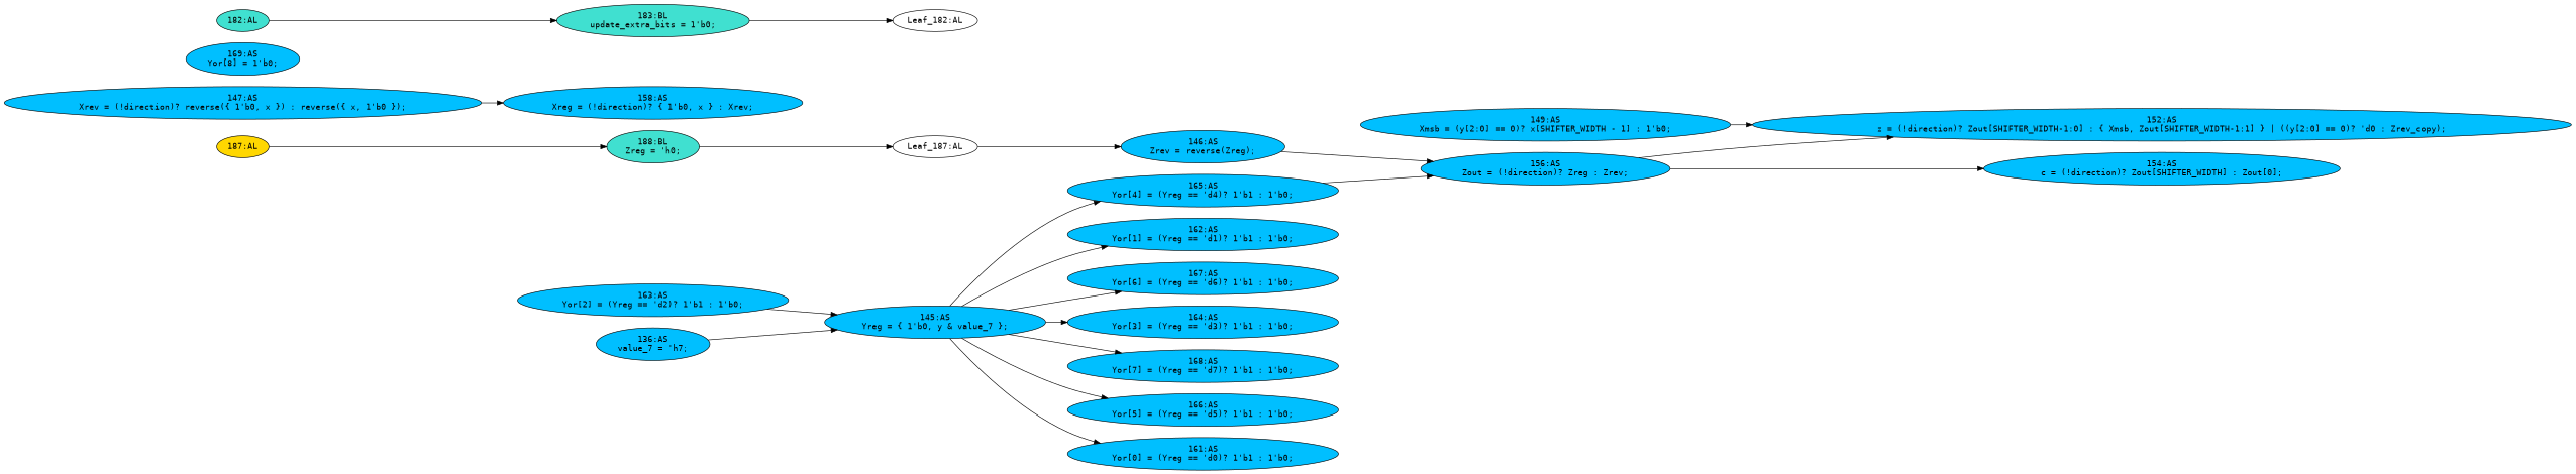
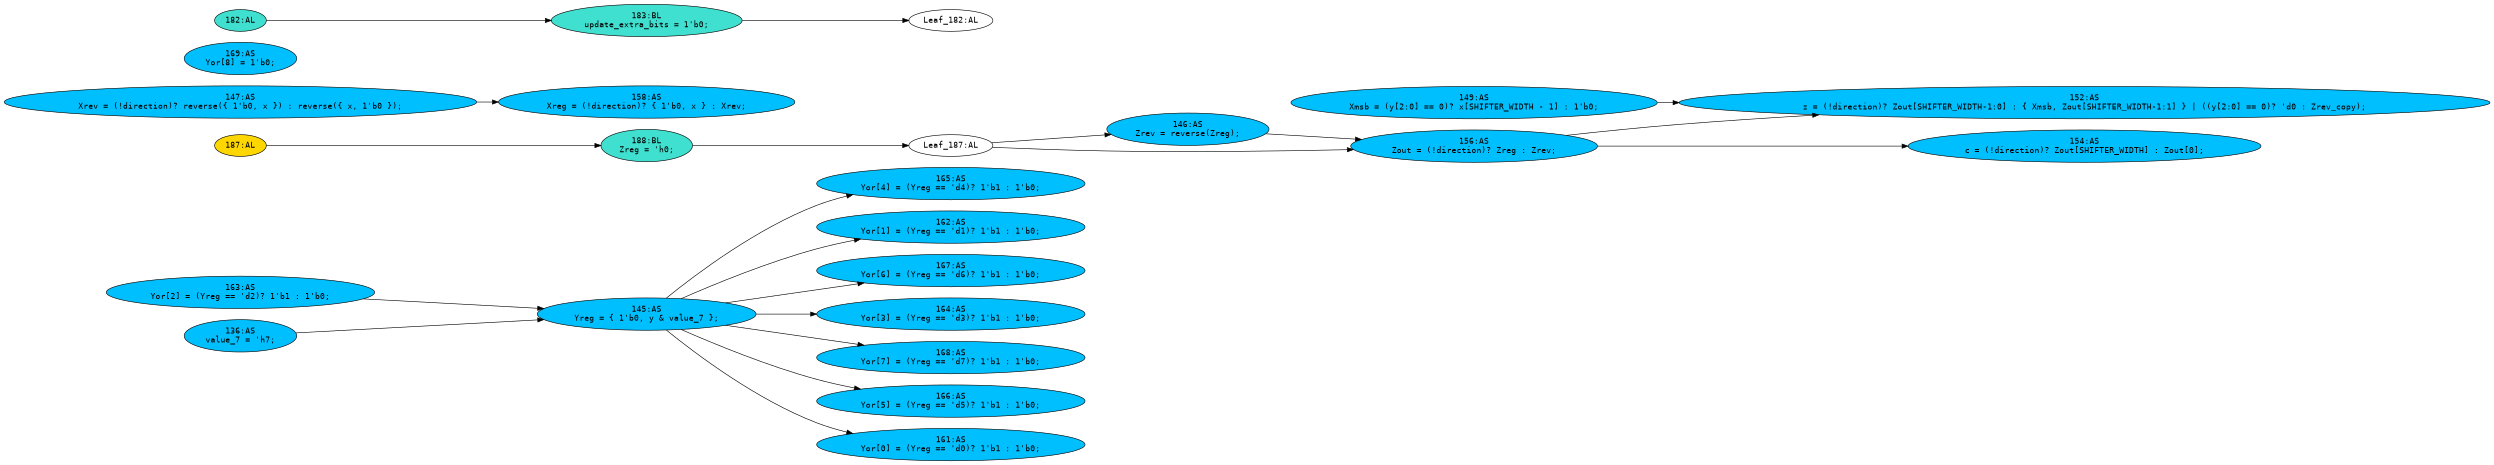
  strict digraph {
    fontname="DejaVu Sans Mono"
    rankdir=LR
    node [def_var="['Yor']" fillcolor=deepskyblue fontname="DejaVu Sans Mono" statements="[]" style=filled typ=Assign use_var="['Yreg']"]
    edge [fontname="DejaVu Sans Mono"]
    n1 [ast="<pyverilog.vparser.ast.Assign object at 0x7f02eaa46c10>" label="165:AS\nYor[4] = (Yreg == 'd4)? 1'b1 : 1'b0;"]
    n2 [ast="<pyverilog.vparser.ast.Assign object at 0x7f02eaa26b90>" def_var="['Xmsb']" label="149:AS\nXmsb = (y[2:0] == 0)? x[SHIFTER_WIDTH - 1] : 1'b0;" use_var="['y', 'x']"]
    n3 [ast="<pyverilog.vparser.ast.Assign object at 0x7f02eaa26ed0>" def_var="['z']" label="152:AS\nz = (!direction)? Zout[SHIFTER_WIDTH-1:0] : { Xmsb, Zout[SHIFTER_WIDTH-1:1] } | ((y[2:0] == 0)? 'd0 : Zrev_copy);" use_var="['direction', 'Zout', 'Xmsb', 'Zout', 'y', 'Zrev_copy']"]
    n4 [ast="<pyverilog.vparser.ast.Assign object at 0x7f02eaa46310>" label="162:AS\nYor[1] = (Yreg == 'd1)? 1'b1 : 1'b0;"]
    n5 [ast="<pyverilog.vparser.ast.Assign object at 0x7f02eaa26590>" def_var="['Xrev']" label="147:AS\nXrev = (!direction)? reverse({ 1'b0, x }) : reverse({ x, 1'b0 });" use_var="['direction', 'reverse', 'x', 'reverse', 'x']"]
    n6 [ast="<pyverilog.vparser.ast.Assign object at 0x7f02eaa47cd0>" def_var="['Xreg']" label="158:AS\nXreg = (!direction)? { 1'b0, x } : Xrev;" use_var="['direction', 'x', 'Xrev']"]
    n7 [def_var="['Zreg']" label="Leaf_187:AL" fillcolor="" statements="" style="" typ="" use_var=""]
    n8 [ast="<pyverilog.vparser.ast.Assign object at 0x7f02eaa26290>" def_var="['Zrev']" label="146:AS\nZrev = reverse(Zreg);" use_var="['reverse', 'Zreg']"]
    n9 [ast="<pyverilog.vparser.ast.Assign object at 0x7f02eaa47a10>" def_var="['Zout']" label="156:AS\nZout = (!direction)? Zreg : Zrev;" use_var="['direction', 'Zreg', 'Zrev']"]
    n10 [ast="<pyverilog.vparser.ast.Assign object at 0x7f02eaa475d0>" def_var="['c']" label="154:AS\nc = (!direction)? Zout[SHIFTER_WIDTH] : Zout[0];" use_var="['direction', 'Zout', 'Zout']"]
    n11 [ast="<pyverilog.vparser.ast.Assign object at 0x7f02eaa45250>" label="167:AS\nYor[6] = (Yreg == 'd6)? 1'b1 : 1'b0;"]
    n12 [ast="<pyverilog.vparser.ast.Always object at 0x7f02ead2c2d0>" clk_sens=False fillcolor=gold label="187:AL" sens="['Xreg', 'Yreg', 'Yor']" typ=Always use_var="[]" def_var=""]
    n13 [ast="<pyverilog.vparser.ast.Block object at 0x7f02ead2c390>" fillcolor=turquoise label="188:BL\nZreg = 'h0;" statements="[<pyverilog.vparser.ast.BlockingSubstitution object at 0x7f02ead2c350>]" typ=Block def_var="" use_var=""]
    n14 [ast="<pyverilog.vparser.ast.Assign object at 0x7f02eaa46910>" label="164:AS\nYor[3] = (Yreg == 'd3)? 1'b1 : 1'b0;"]
    n15 [ast="<pyverilog.vparser.ast.Assign object at 0x7f02eaa260d0>" def_var="['Yreg']" label="145:AS\nYreg = { 1'b0, y & value_7 };" use_var="['y', 'value_7']"]
    n16 [ast="<pyverilog.vparser.ast.Assign object at 0x7f02eaa45550>" label="168:AS\nYor[7] = (Yreg == 'd7)? 1'b1 : 1'b0;"]
    n17 [ast="<pyverilog.vparser.ast.Assign object at 0x7f02eaa46f10>" label="166:AS\nYor[5] = (Yreg == 'd5)? 1'b1 : 1'b0;"]
    n18 [ast="<pyverilog.vparser.ast.Assign object at 0x7f02eaa47fd0>" label="161:AS\nYor[0] = (Yreg == 'd0)? 1'b1 : 1'b0;"]
    n19 [ast="<pyverilog.vparser.ast.Assign object at 0x7f02eaa46610>" label="163:AS\nYor[2] = (Yreg == 'd2)? 1'b1 : 1'b0;"]
    n20 [ast="<pyverilog.vparser.ast.Assign object at 0x7f02eaa45710>" label="169:AS\nYor[8] = 1'b0;" use_var="[]"]
    n21 [ast="<pyverilog.vparser.ast.Always object at 0x7f02eaa45e90>" clk_sens=False fillcolor=turquoise label="182:AL" sens="['x', 'y', 'direction']" typ=Always use_var="[]" def_var=""]
    n22 [ast="<pyverilog.vparser.ast.Block object at 0x7f02eaa45c10>" fillcolor=turquoise label="183:BL\nupdate_extra_bits = 1'b0;" statements="[<pyverilog.vparser.ast.BlockingSubstitution object at 0x7f02eaa45f50>]" typ=Block def_var="" use_var=""]
    n23 [def_var="['update_extra_bits']" label="Leaf_182:AL" fillcolor="" statements="" style="" typ="" use_var=""]
    n24 [ast="<pyverilog.vparser.ast.Assign object at 0x7f02eaa08e50>" def_var="['value_7']" label="136:AS\nvalue_7 = 'h7;" use_var="[]"]
    n2 -> n3
    n5 -> n6
    n7 -> n8
-   n1 -> n9
+   n7 -> n9
    n8 -> n9
    n9 -> n3
    n9 -> n10
    n12 -> n13 [cond="[]" lineno=None]
    n13 -> n7 [cond="[]" lineno=None]
    n15 -> n1
    n15 -> n4
    n15 -> n11
    n15 -> n14
    n15 -> n16
    n15 -> n17
    n15 -> n18
    n19 -> n15
    n21 -> n22 [cond="[]" lineno=None]
    n22 -> n23 [cond="[]" lineno=None]
    n24 -> n15
  }
